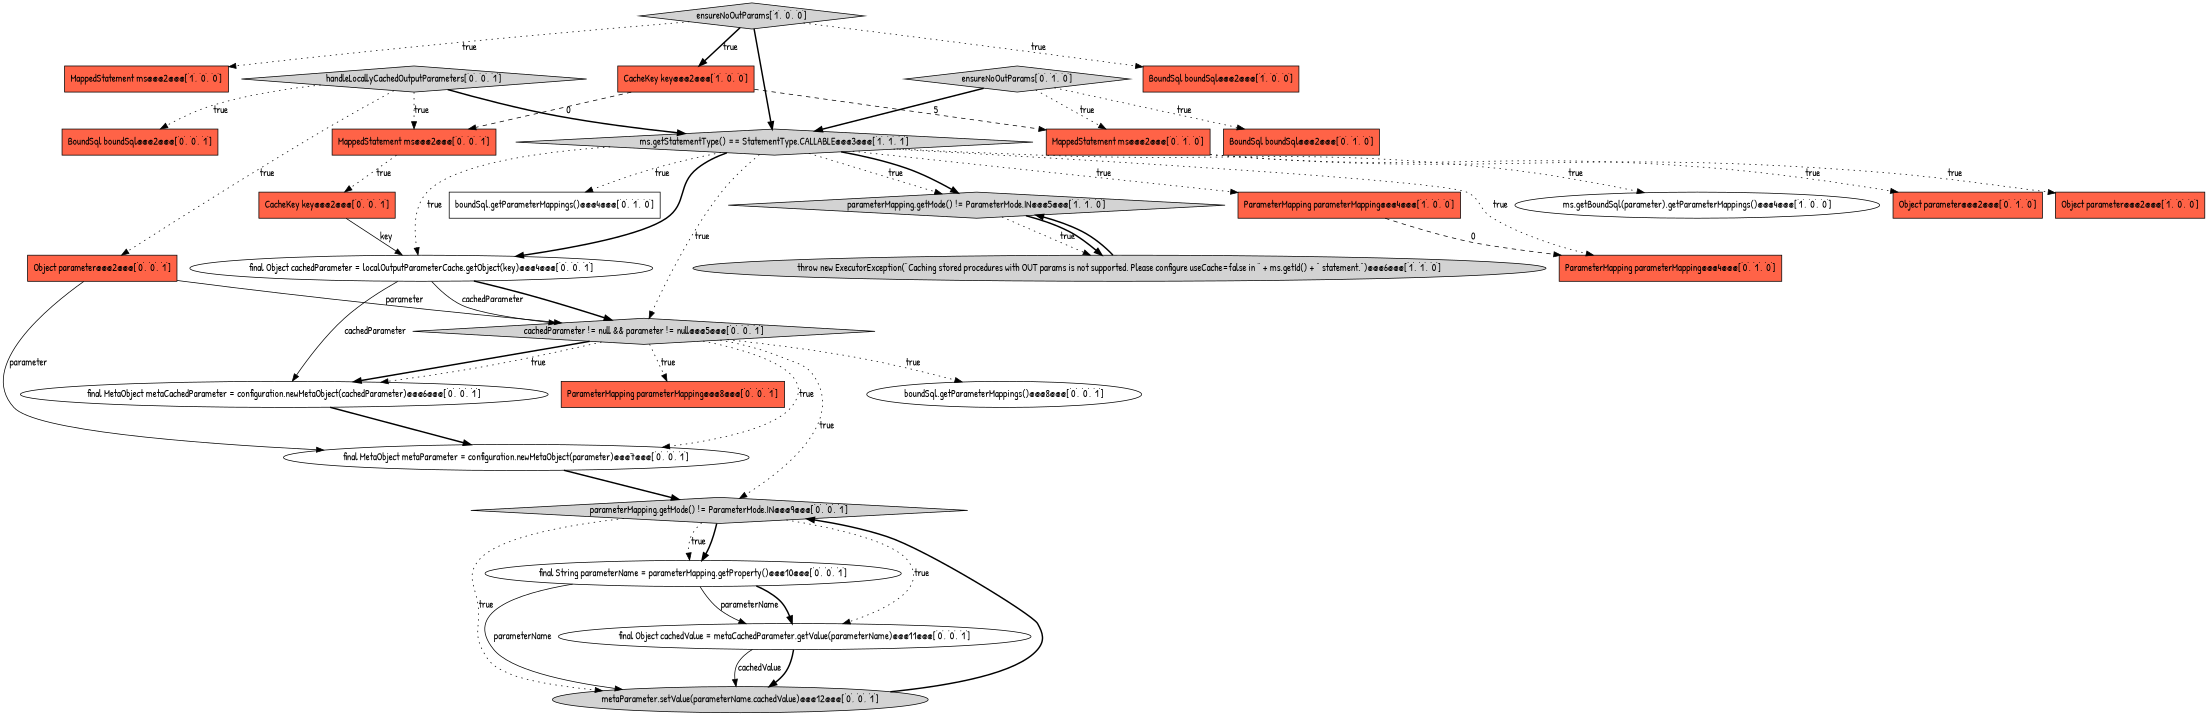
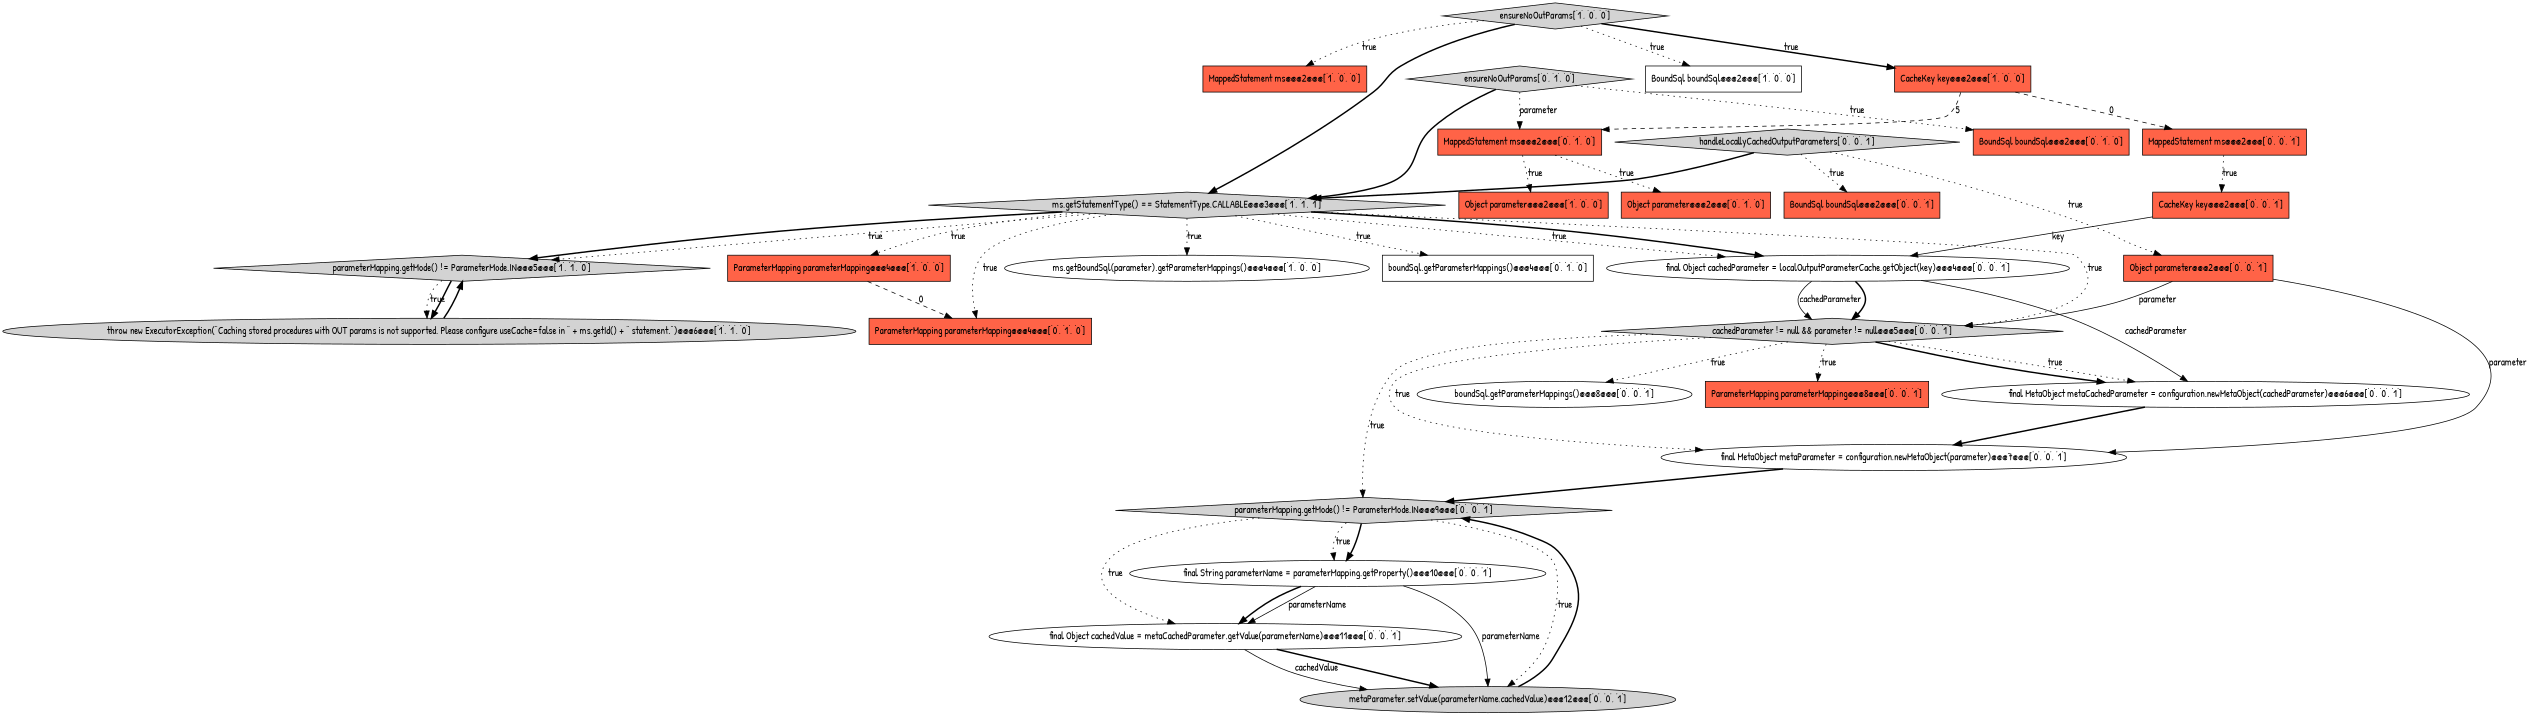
  digraph {
    fontname="Patrick Hand"
    node [fillcolor=tomato fontname="Patrick Hand" shape=box style=filled]
    edge [fontname="Patrick Hand" style=dotted]
    n1 [label="MappedStatement ms@@@2@@@['1', '0', '0']"]
    n2 [fillcolor=lightgray label="handleLocallyCachedOutputParameters['0', '0', '1']" shape=diamond]
    n3 [label="Object parameter@@@2@@@['0', '0', '1']"]
    n4 [label="MappedStatement ms@@@2@@@['0', '0', '1']"]
    n5 [label="BoundSql boundSql@@@2@@@['0', '0', '1']"]
    n6 [fillcolor=lightgray label="ms.getStatementType() == StatementType.CALLABLE@@@3@@@['1', '1', '1']" shape=diamond]
    n7 [label="CacheKey key@@@2@@@['0', '0', '1']"]
    n8 [fillcolor=white label="final Object cachedParameter = localOutputParameterCache.getObject(key)@@@4@@@['0', '0', '1']" shape=ellipse]
    n9 [fillcolor=lightgray label="cachedParameter != null && parameter != null@@@5@@@['0', '0', '1']" shape=diamond]
    n10 [fillcolor=white label="final MetaObject metaParameter = configuration.newMetaObject(parameter)@@@7@@@['0', '0', '1']" shape=ellipse]
    n11 [fillcolor=lightgray label="parameterMapping.getMode() != ParameterMode.IN@@@5@@@['1', '1', '0']" shape=diamond]
    n12 [label="ParameterMapping parameterMapping@@@4@@@['0', '1', '0']"]
    n13 [fillcolor=white label="ms.getBoundSql(parameter).getParameterMappings()@@@4@@@['1', '0', '0']" shape=ellipse]
    n14 [fillcolor=white label="boundSql.getParameterMappings()@@@4@@@['0', '1', '0']"]
    n15 [label="ParameterMapping parameterMapping@@@4@@@['1', '0', '0']"]
    n16 [fillcolor=lightgray label="throw new ExecutorException(\"Caching stored procedures with OUT params is not supported. Please configure useCache=false in \" + ms.getId() + \" statement.\")@@@6@@@['1', '1', '0']" shape=ellipse]
    n17 [fillcolor=white label="final MetaObject metaCachedParameter = configuration.newMetaObject(cachedParameter)@@@6@@@['0', '0', '1']" shape=ellipse]
    n18 [label="BoundSql boundSql@@@2@@@['0', '1', '0']"]
    n19 [fillcolor=lightgray label="ensureNoOutParams['1', '0', '0']" shape=diamond]
    n20 [label="CacheKey key@@@2@@@['1', '0', '0']"]
-   n21 [label="BoundSql boundSql@@@2@@@['1', '0', '0']"]
+   n21 [fillcolor=white label="BoundSql boundSql@@@2@@@['1', '0', '0']"]
    n22 [label="Object parameter@@@2@@@['1', '0', '0']"]
    n23 [label="MappedStatement ms@@@2@@@['0', '1', '0']"]
    n24 [fillcolor=lightgray label="parameterMapping.getMode() != ParameterMode.IN@@@9@@@['0', '0', '1']" shape=diamond]
    n25 [fillcolor=white label="boundSql.getParameterMappings()@@@8@@@['0', '0', '1']" shape=ellipse]
    n26 [label="ParameterMapping parameterMapping@@@8@@@['0', '0', '1']"]
    n27 [label="Object parameter@@@2@@@['0', '1', '0']"]
    n28 [fillcolor=white label="final String parameterName = parameterMapping.getProperty()@@@10@@@['0', '0', '1']" shape=ellipse]
    n29 [fillcolor=white label="final Object cachedValue = metaCachedParameter.getValue(parameterName)@@@11@@@['0', '0', '1']" shape=ellipse]
    n30 [fillcolor=lightgray label="metaParameter.setValue(parameterName,cachedValue)@@@12@@@['0', '0', '1']" shape=ellipse]
    n31 [fillcolor=lightgray label="ensureNoOutParams['0', '1', '0']" shape=diamond]
    n2 -> n3 [label=true]
-   n2 -> n4 [label=true]
    n2 -> n5 [label=true]
    n2 -> n6 [style=bold]
    n3 -> n9 [label=parameter style=solid]
    n3 -> n10 [label=parameter style=solid]
    n4 -> n7 [label=true]
    n6 -> n8 [label=true]
    n6 -> n8 [style=bold]
    n6 -> n9 [label=true]
    n6 -> n11 [label=true]
    n6 -> n11 [style=bold]
    n6 -> n12 [label=true]
    n6 -> n13 [label=true]
    n6 -> n14 [label=true]
    n6 -> n15 [label=true]
    n7 -> n8 [label=key style=solid]
    n8 -> n9 [style=bold]
    n8 -> n9 [label=cachedParameter style=solid]
    n8 -> n17 [label=cachedParameter style=solid]
    n9 -> n10 [label=true]
    n9 -> n17 [style=bold]
    n9 -> n17 [label=true]
    n9 -> n24 [label=true]
    n9 -> n25 [label=true]
    n9 -> n26 [label=true]
    n10 -> n24 [style=bold]
    n11 -> n16 [label=true]
    n11 -> n16 [style=bold]
    n15 -> n12 [label=0 style=dashed]
    n16 -> n11 [style=bold]
    n17 -> n10 [style=bold]
    n19 -> n1 [label=true]
    n19 -> n6 [style=bold]
    n19 -> n20 [label=true style=bold]
    n19 -> n21 [label=true]
    n20 -> n4 [label=0 style=dashed]
    n20 -> n23 [label=5 style=dashed]
    n23 -> n22 [label=true]
    n23 -> n27 [label=true]
    n24 -> n28 [style=bold]
    n24 -> n28 [label=true]
    n24 -> n29 [label=true]
    n24 -> n30 [label=true]
    n28 -> n29 [label=parameterName style=solid]
    n28 -> n29 [style=bold]
    n28 -> n30 [label=parameterName style=solid]
    n29 -> n30 [style=bold]
    n29 -> n30 [label=cachedValue style=solid]
    n30 -> n24 [style=bold]
    n31 -> n6 [style=bold]
    n31 -> n18 [label=true]
-   n31 -> n23 [label=true]
+   n31 -> n23 [label=parameter]
  }
